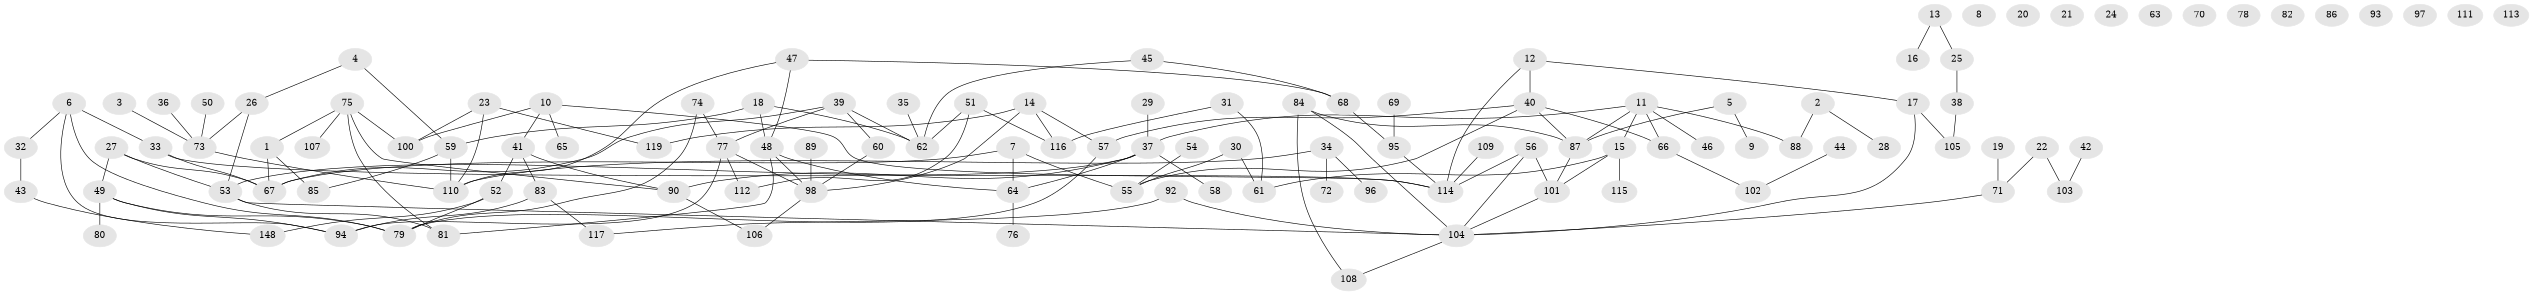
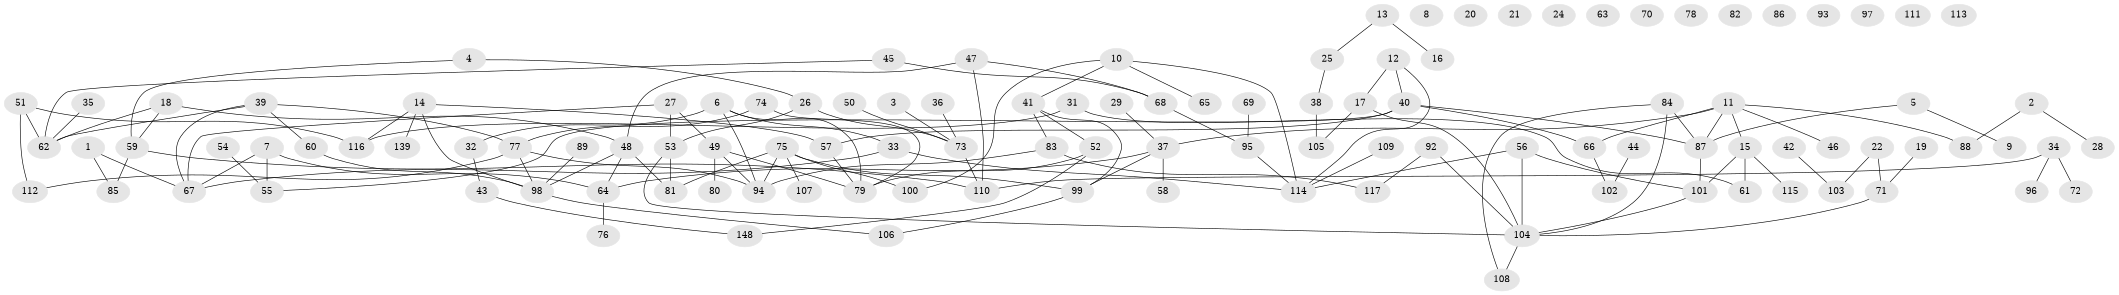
  graph {
    node [color=gray90 style=filled]
    1
    67
    85
    2
    28
    88
    3
    73
    110
    4
    26
    59
    53
    5
    9
    87
    101
    6
    32
    33
    79
    94
    43
    114
    7
    55
    64
    76
    8
    10
    41
    65
    100
-   99 [label=90]
+   99
    52
    83
    11
    15
    37
    46
    66
    61
    115
    58
    102
    12
    17
    40
    104
    105
    57
    13
    16
    25
    38
    14
    98
    116
-   119
+   119 [label=139]
    106
    108
    18
    48
    62
    81
    19
    71
    20
    21
    22
    103
-   23
    24
    27
    49
    80
    29
-   30
    31
    n80 [label=148]
    34
    72
    96
    35
    36
    39
    60
    77
    112
    117
    42
    44
    45
    68
    95
    47
    50
    51
    54
    56
    63
    69
    70
    74
    75
    107
    78
    82
    84
    86
    89
    92
    93
    97
    109
    111
    113
    1 -- 67
    1 -- 85
    2 -- 28
    2 -- 88
    3 -- 73
    73 -- 110
    4 -- 26
    4 -- 59
    26 -- 73
    26 -- 53
    59 -- 85
    59 -- 110
    53 -- 104
    53 -- 81
    5 -- 9
    5 -- 87
    87 -- 101
    101 -- 104
    6 -- 32
    6 -- 33
    6 -- 79
    6 -- 94
    32 -- 43
    33 -- 67
    33 -- 114
    43 -- n80
    7 -- 67
    7 -- 55
    7 -- 64
    64 -- 76
    10 -- 114
    10 -- 41
    10 -- 65
    10 -- 100
    41 -- 99
    41 -- 52
    41 -- 83
    99 -- 106
    52 -- 79
    52 -- n80
    83 -- 94
    83 -- 117
    11 -- 88
    11 -- 87
    11 -- 15
    11 -- 37
    11 -- 46
    11 -- 66
    15 -- 101
    15 -- 61
    15 -- 115
-   37 -- 53
    37 -- 64
    37 -- 99
    37 -- 58
    66 -- 102
    12 -- 114
    12 -- 17
    12 -- 40
    17 -- 104
    17 -- 105
    40 -- 87
    40 -- 55
    40 -- 66
    40 -- 57
    104 -- 108
    57 -- 79
    13 -- 16
    13 -- 25
    25 -- 38
    38 -- 105
    14 -- 57
    14 -- 98
    14 -- 116
    14 -- 119
    98 -- 106
    18 -- 59
    18 -- 48
    18 -- 62
    48 -- 64
    48 -- 98
    48 -- 81
    19 -- 71
    71 -- 104
    22 -- 71
    22 -- 103
-   23 -- 110
-   23 -- 100
-   23 -- 119
    27 -- 67
    27 -- 53
    27 -- 49
    49 -- 79
    49 -- 94
    49 -- 80
    29 -- 37
-   30 -- 55
-   30 -- 61
    31 -- 61
    31 -- 116
    34 -- 110
    34 -- 72
    34 -- 96
    35 -- 62
    36 -- 73
    39 -- 67
    39 -- 62
    39 -- 60
    39 -- 77
    60 -- 98
    77 -- 94
    77 -- 98
    77 -- 112
    42 -- 103
    44 -- 102
    45 -- 62
    45 -- 68
    68 -- 95
    95 -- 114
    47 -- 110
    47 -- 48
    47 -- 68
    50 -- 73
    51 -- 116
    51 -- 62
    51 -- 112
    54 -- 55
    56 -- 101
    56 -- 114
    56 -- 104
    69 -- 95
    74 -- 79
    74 -- 77
-   75 -- 1
+   75 -- 94
    75 -- 100
    75 -- 99
    75 -- 81
    75 -- 107
    84 -- 87
    84 -- 104
    84 -- 108
    89 -- 98
    92 -- 104
    92 -- 117
    109 -- 114
  }
